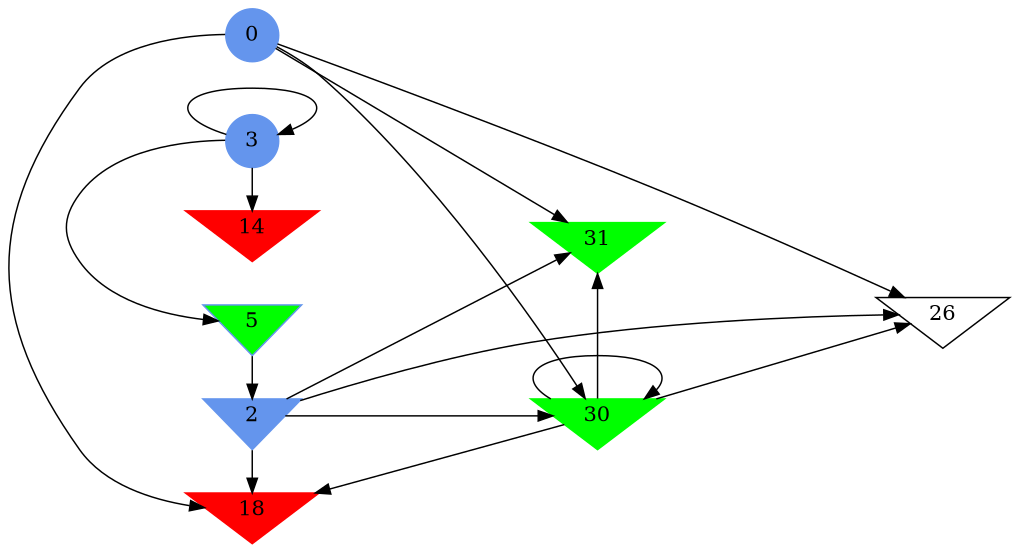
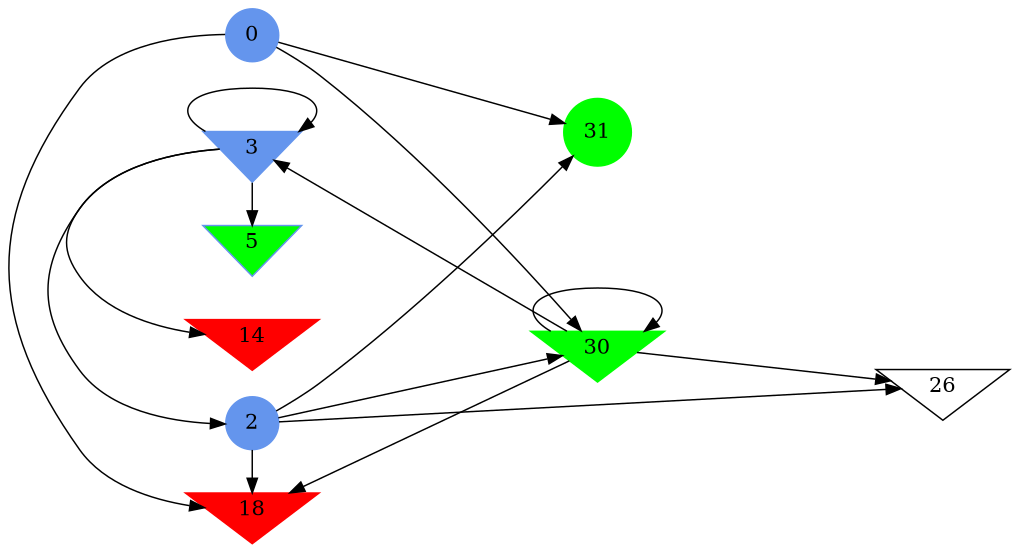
  digraph {
    rankdir=LR
    ranksep=2.0
    node [color=cornflowerblue shape=invtriangle style=filled]
    0 [shape=circle]
-   2
-   3 [shape=circle]
+   2 [shape=circle]
+   3
    5 [fillcolor=green]
    14 [color=red]
    18 [color=red]
    26 [color=black style=""]
    30 [color=green]
-   31 [color=green]
+   31 [color=green shape=circle]
    subgraph sub_1 {
      rank=same
      0
      2
      3
      5
      14
      18
    }
    subgraph sub_2 {
      rank=same
      26
    }
    subgraph sub_3 {
      rank=same
      30
      31
    }
    0 -> 18
-   0 -> 26
    0 -> 30
    0 -> 31
    2 -> 18
    2 -> 26
    2 -> 30
    2 -> 31
-   5 -> 2
+   3 -> 2
    3 -> 3
    3 -> 5
    3 -> 14
    30 -> 18
    30 -> 26
    30 -> 30
-   30 -> 31
+   30 -> 3
  }
